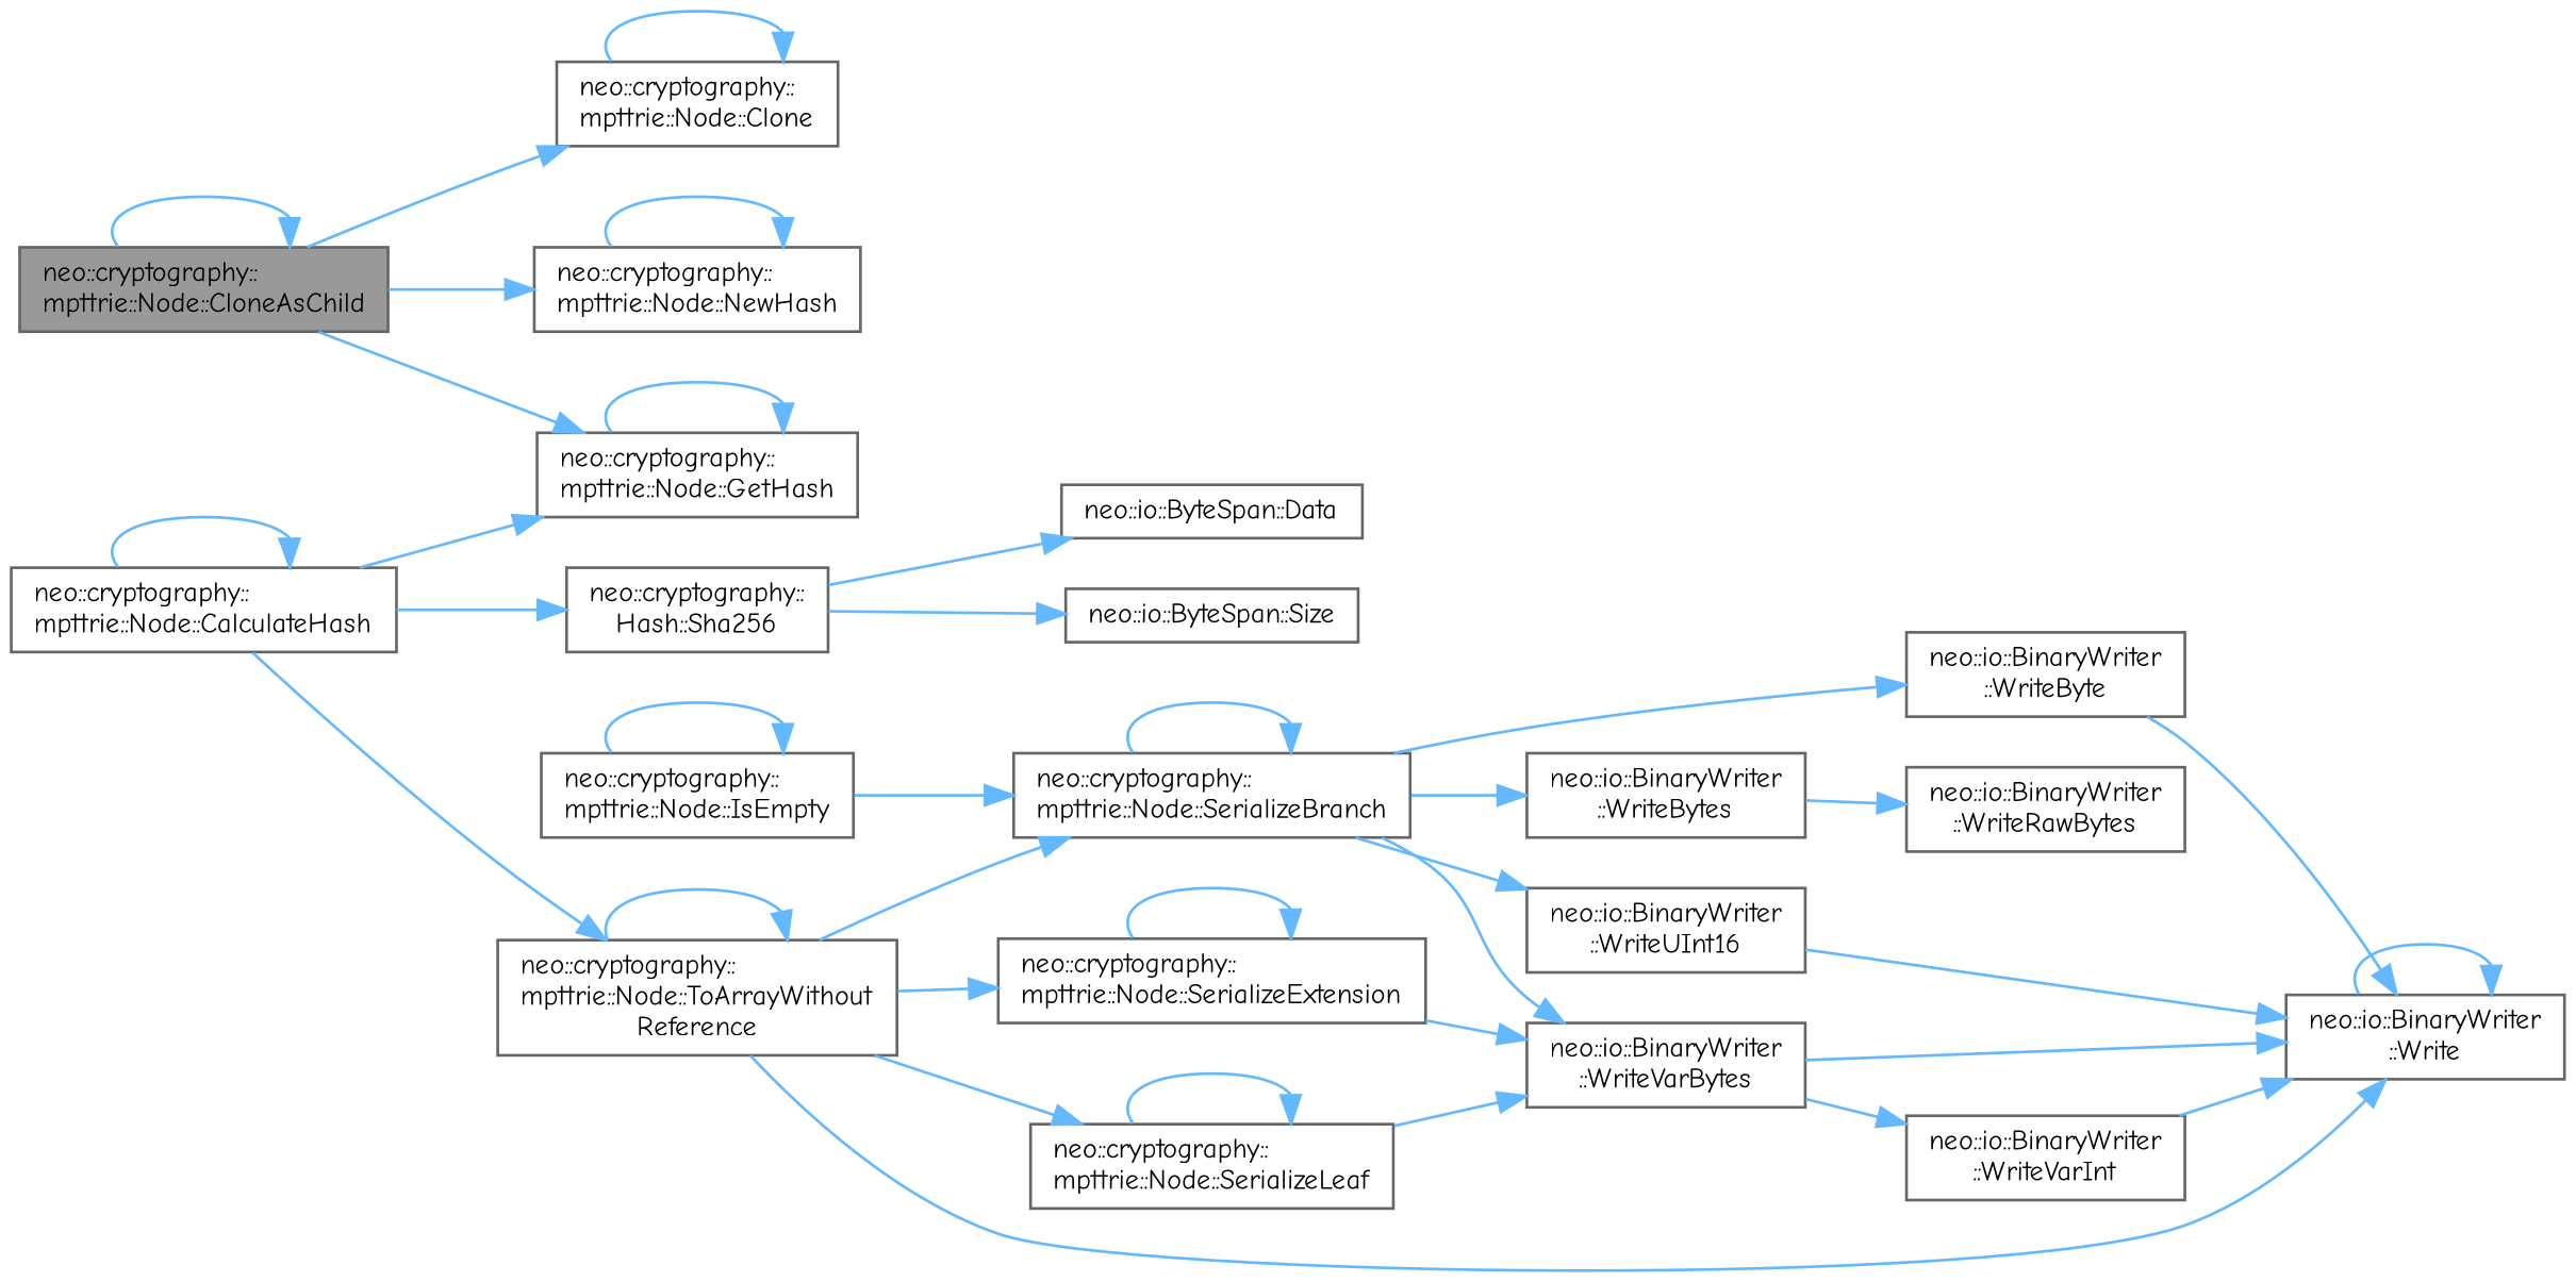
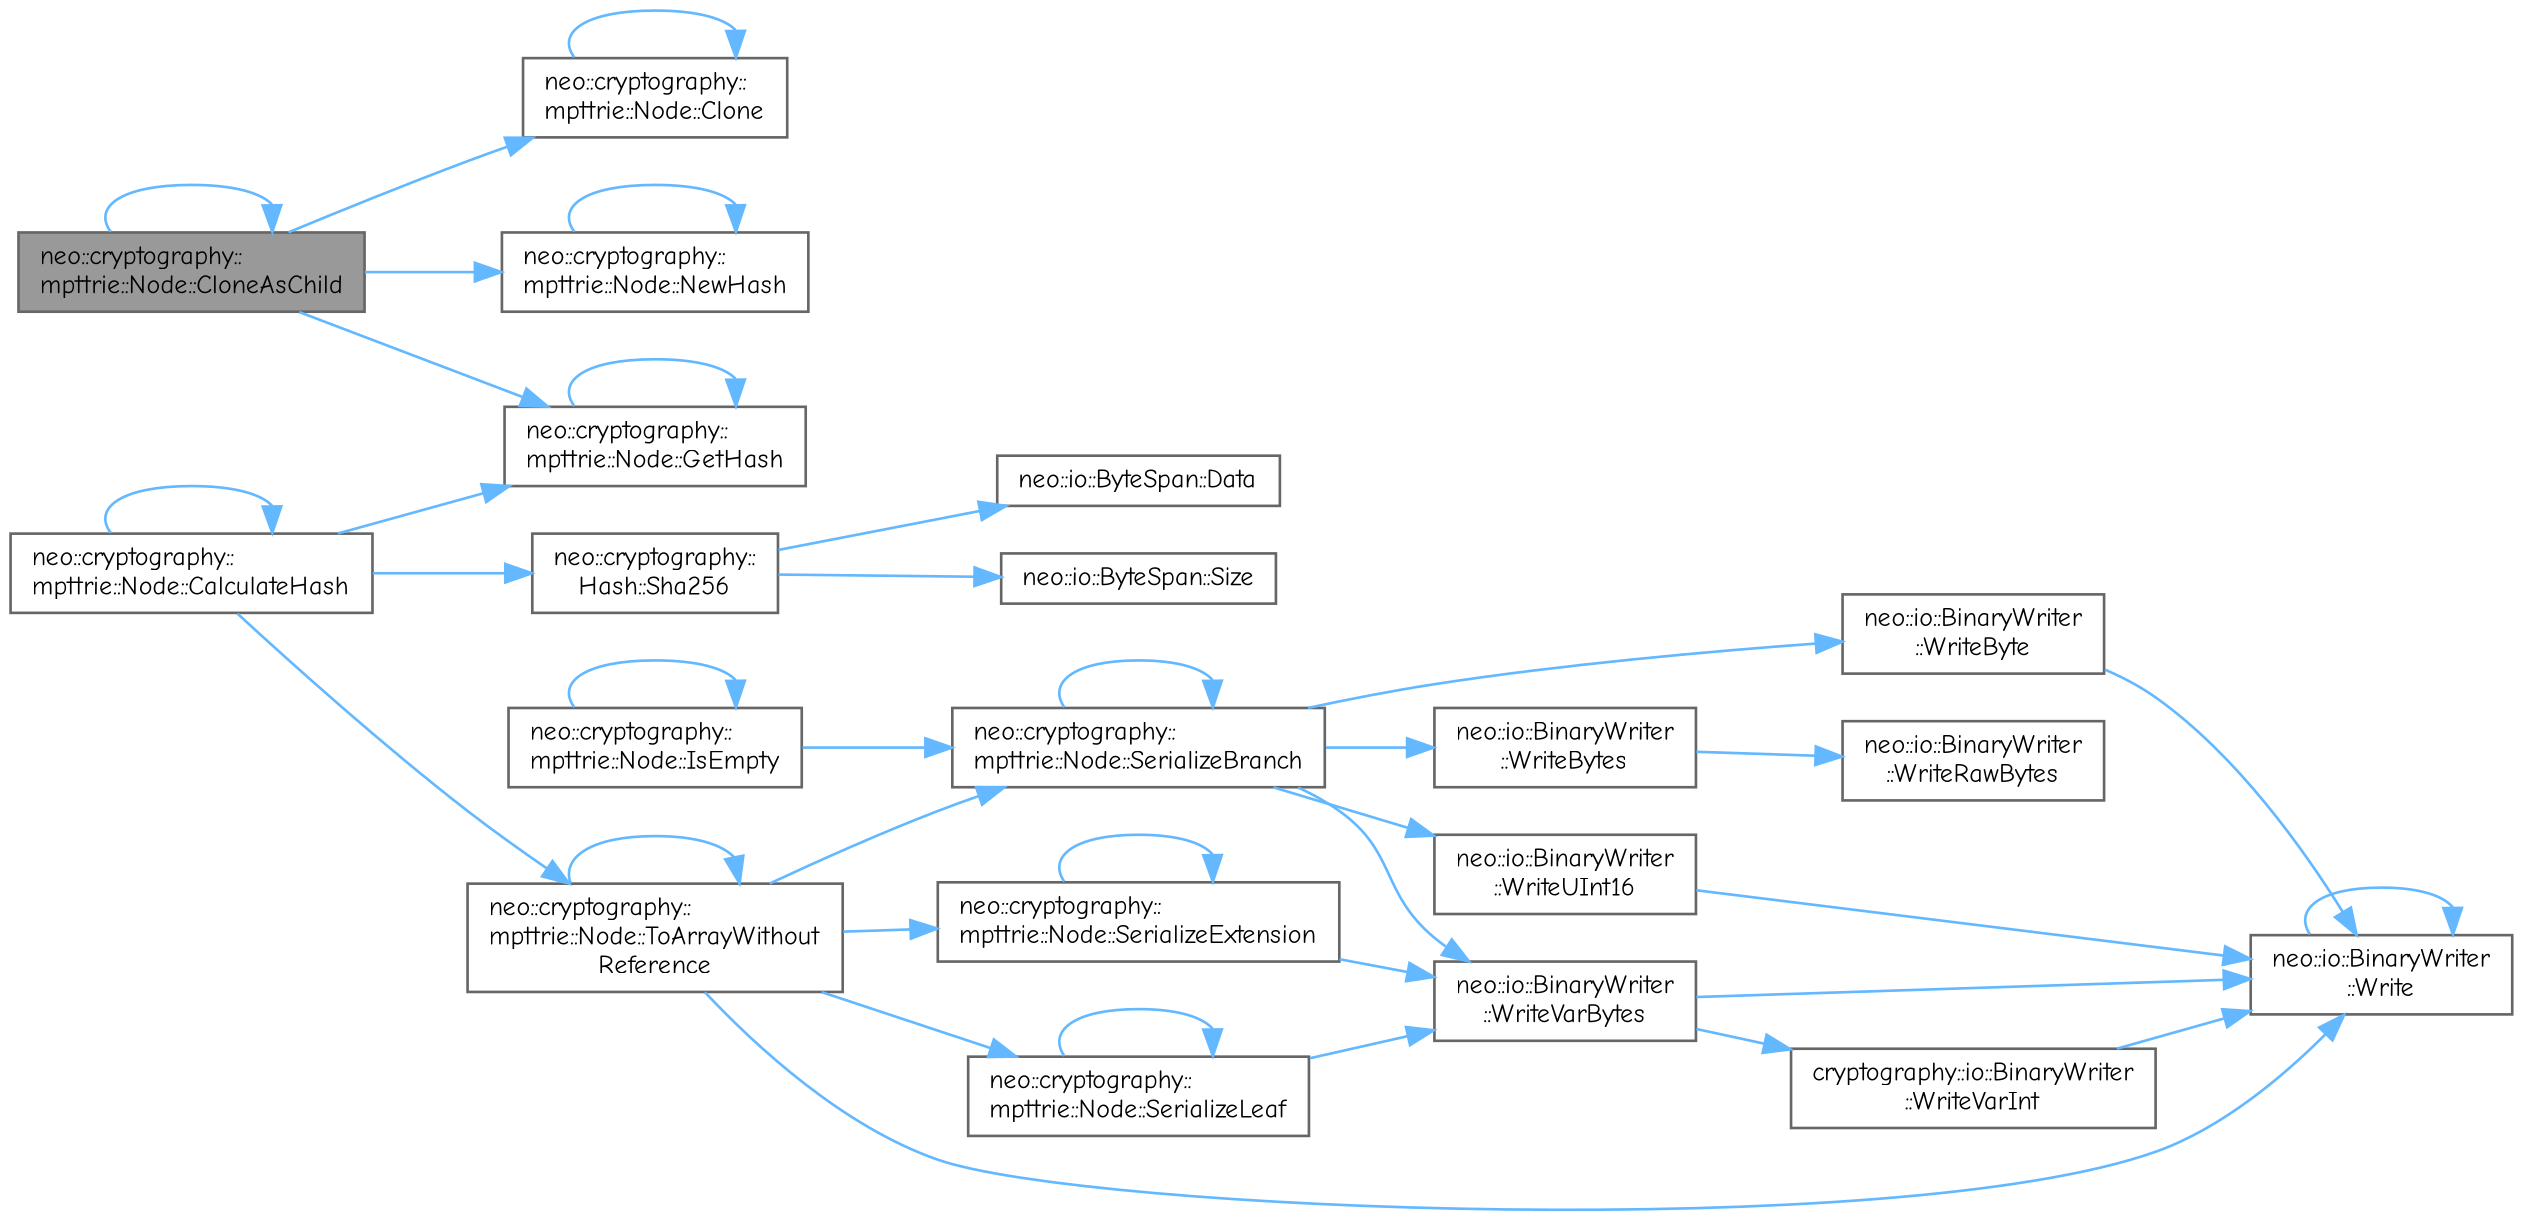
  digraph {
    fontname="Comic Neue"
    rankdir=LR
    node [color=grey40 fillcolor=white fontname="Comic Neue" fontsize=10 shape=box style=filled]
    edge [color=steelblue1 fontname="Comic Neue" fontsize=10 labelfontname=Helvetica labelfontsize=10 style=solid]
    n1 [color=gray40 fillcolor=grey60 fontcolor=black height=0.2 label="neo::cryptography::\lmpttrie::Node::CloneAsChild" width=0.4]
    n2 [height=0.2 label="neo::cryptography::\lmpttrie::Node::Clone" width=0.4]
    n3 [height=0.2 label="neo::cryptography::\lmpttrie::Node::GetHash" width=0.4]
    n4 [height=0.2 label="neo::cryptography::\lmpttrie::Node::NewHash" width=0.4]
    n5 [height=0.2 label="neo::cryptography::\lmpttrie::Node::CalculateHash" width=0.4]
    n6 [height=0.2 label="neo::cryptography::\lHash::Sha256" width=0.4]
    n7 [height=0.2 label="neo::cryptography::\lmpttrie::Node::ToArrayWithout\lReference" width=0.4]
    n8 [height=0.2 label="neo::io::ByteSpan::Data" width=0.4]
    n9 [height=0.2 label="neo::io::ByteSpan::Size" width=0.4]
    n10 [height=0.2 label="neo::cryptography::\lmpttrie::Node::SerializeBranch" width=0.4]
    n11 [height=0.2 label="neo::io::BinaryWriter\l::Write" width=0.4]
    n12 [height=0.2 label="neo::cryptography::\lmpttrie::Node::SerializeExtension" width=0.4]
    n13 [height=0.2 label="neo::cryptography::\lmpttrie::Node::SerializeLeaf" width=0.4]
    n14 [height=0.2 label="neo::io::BinaryWriter\l::WriteByte" width=0.4]
    n15 [height=0.2 label="neo::io::BinaryWriter\l::WriteBytes" width=0.4]
    n16 [height=0.2 label="neo::io::BinaryWriter\l::WriteUInt16" width=0.4]
    n17 [height=0.2 label="neo::io::BinaryWriter\l::WriteVarBytes" width=0.4]
    n18 [height=0.2 label="neo::cryptography::\lmpttrie::Node::IsEmpty" width=0.4]
    n19 [height=0.2 label="neo::io::BinaryWriter\l::WriteRawBytes" width=0.4]
-   n20 [height=0.2 label="neo::io::BinaryWriter\l::WriteVarInt" width=0.4]
+   n20 [height=0.2 label="cryptography::io::BinaryWriter\l::WriteVarInt" width=0.4]
    n1 -> n1
    n1 -> n2
    n1 -> n3
    n1 -> n4
    n2 -> n2
    n3 -> n3
    n4 -> n4
    n5 -> n3
    n5 -> n5
    n5 -> n6
    n5 -> n7
    n6 -> n8
    n6 -> n9
    n7 -> n7
    n7 -> n10
    n7 -> n11
    n7 -> n12
    n7 -> n13
    n10 -> n10
    n10 -> n14
    n10 -> n15
    n10 -> n16
    n10 -> n17
    n11 -> n11
    n12 -> n12
    n12 -> n17
    n13 -> n13
    n13 -> n17
    n14 -> n11
    n15 -> n19
    n16 -> n11
    n17 -> n11
    n17 -> n20
    n18 -> n10
    n18 -> n18
    n20 -> n11
  }
